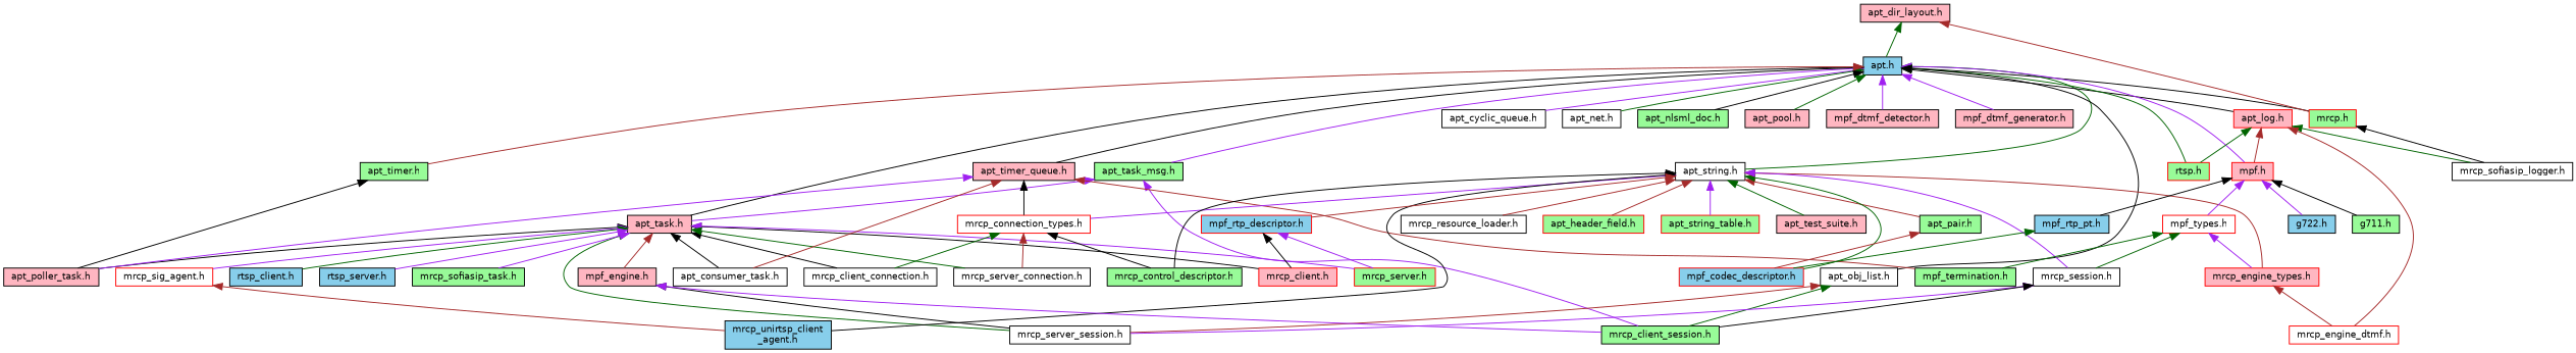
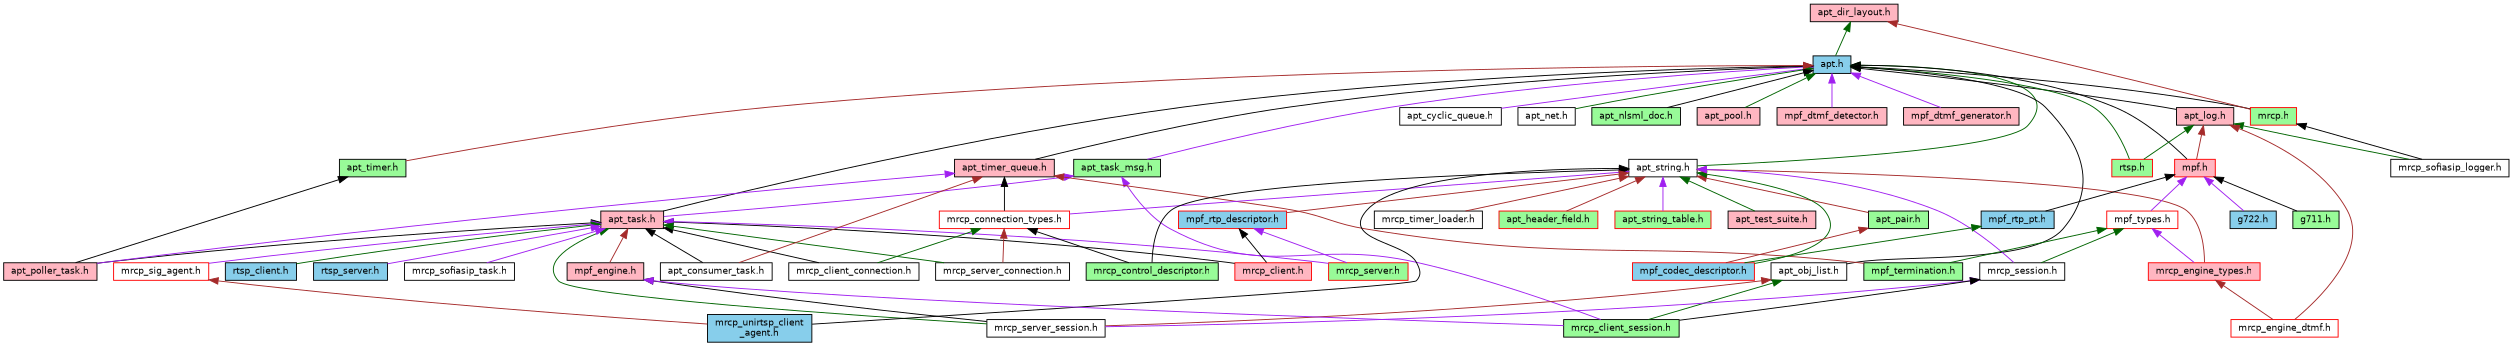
  digraph {
    node [color=black fillcolor=white fontname=Helvetica fontsize=10 shape=record style=filled]
    edge [color=black dir=back fontname=Helvetica fontsize=10 labelfontname=Helvetica labelfontsize=10 style=solid]
    n1 [fillcolor=skyblue fontcolor=black height=0.2 label="apt.h" width=0.4]
    n2 [fillcolor=lightpink height=0.2 label="apt_task.h" width=0.4]
    n3 [fillcolor=palegreen height=0.2 label="apt_task_msg.h" width=0.4]
    n4 [fillcolor=lightpink height=0.2 label="apt_timer_queue.h" width=0.4]
    n5 [height=0.2 label="apt_cyclic_queue.h" width=0.4]
    n6 [color=red fillcolor=palegreen height=0.2 label="mrcp.h" width=0.4]
    n7 [height=0.2 label="apt_string.h" width=0.4]
-   n8 [color=red fillcolor=lightpink height=0.2 label="apt_log.h" width=0.4]
+   n8 [fillcolor=lightpink height=0.2 label="apt_log.h" width=0.4]
    n9 [color=red fillcolor=lightpink height=0.2 label="mpf.h" width=0.4]
    n10 [color=red fillcolor=palegreen height=0.2 label="rtsp.h" width=0.4]
    n11 [height=0.2 label="apt_net.h" width=0.4]
    n12 [fillcolor=palegreen height=0.2 label="apt_nlsml_doc.h" width=0.4]
    n13 [height=0.2 label="apt_obj_list.h" width=0.4]
    n14 [fillcolor=palegreen height=0.2 label="apt_timer.h" width=0.4]
    n15 [fillcolor=lightpink height=0.2 label="apt_pool.h" width=0.4]
    n16 [fillcolor=lightpink height=0.2 label="mpf_dtmf_detector.h" width=0.4]
    n17 [fillcolor=lightpink height=0.2 label="mpf_dtmf_generator.h" width=0.4]
    n18 [height=0.2 label="apt_consumer_task.h" width=0.4]
    n19 [fillcolor=lightpink height=0.2 label="apt_poller_task.h" width=0.4]
    n20 [fillcolor=lightpink height=0.2 label="mpf_engine.h" width=0.4]
    n21 [height=0.2 label="mrcp_server_session.h" width=0.4]
    n22 [color=red fillcolor=lightpink height=0.2 label="mrcp_client.h" width=0.4]
    n23 [color=red fillcolor=palegreen height=0.2 label="mrcp_server.h" width=0.4]
    n24 [color=red height=0.2 label="mrcp_sig_agent.h" width=0.4]
    n25 [height=0.2 label="mrcp_client_connection.h" width=0.4]
    n26 [height=0.2 label="mrcp_server_connection.h" width=0.4]
    n27 [fillcolor=skyblue height=0.2 label="rtsp_client.h" width=0.4]
    n28 [fillcolor=skyblue height=0.2 label="rtsp_server.h" width=0.4]
-   n29 [fillcolor=palegreen height=0.2 label="mrcp_sofiasip_task.h" width=0.4]
+   n29 [height=0.2 label="mrcp_sofiasip_task.h" width=0.4]
    n30 [fillcolor=palegreen height=0.2 label="mrcp_client_session.h" width=0.4]
    n31 [fillcolor=palegreen height=0.2 label="mpf_termination.h" width=0.4]
    n32 [color=red height=0.2 label="mrcp_connection_types.h" width=0.4]
    n33 [fillcolor=lightpink height=0.2 label="apt_dir_layout.h" width=0.4]
    n34 [height=0.2 label="mrcp_sofiasip_logger.h" width=0.4]
    n35 [fillcolor=skyblue height=0.2 label="mrcp_unirtsp_client\l_agent.h" width=0.4]
    n36 [fillcolor=palegreen height=0.2 label="mrcp_control_descriptor.h" width=0.4]
    n37 [color=red fillcolor=palegreen height=0.2 label="apt_header_field.h" width=0.4]
    n38 [fillcolor=palegreen height=0.2 label="apt_pair.h" width=0.4]
    n39 [color=red fillcolor=skyblue height=0.2 label="mpf_codec_descriptor.h" width=0.4]
    n40 [color=red fillcolor=palegreen height=0.2 label="apt_string_table.h" width=0.4]
    n41 [fillcolor=lightpink height=0.2 label="apt_test_suite.h" width=0.4]
    n42 [color=red fillcolor=skyblue height=0.2 label="mpf_rtp_descriptor.h" width=0.4]
-   n43 [height=0.2 label="mrcp_resource_loader.h" width=0.4]
+   n43 [height=0.2 label="mrcp_timer_loader.h" width=0.4]
    n44 [color=red fillcolor=lightpink height=0.2 label="mrcp_engine_types.h" width=0.4]
    n45 [height=0.2 label="mrcp_session.h" width=0.4]
    n46 [color=red height=0.2 label="mrcp_engine_dtmf.h" width=0.4]
    n47 [fillcolor=palegreen height=0.2 label="g711.h" width=0.4]
    n48 [fillcolor=skyblue height=0.2 label="g722.h" width=0.4]
    n49 [fillcolor=skyblue height=0.2 label="mpf_rtp_pt.h" width=0.4]
    n50 [color=red height=0.2 label="mpf_types.h" width=0.4]
    n1 -> n2
    n1 -> n3 [color=purple]
    n1 -> n4
    n1 -> n5 [color=purple]
    n1 -> n6
    n1 -> n7 [color=darkgreen]
    n1 -> n8
-   n1 -> n9 [color=purple]
+   n1 -> n9
    n1 -> n10 [color=darkgreen]
    n1 -> n11 [color=darkgreen]
    n1 -> n12
    n1 -> n13
    n1 -> n14 [color=brown]
    n1 -> n15 [color=darkgreen]
    n1 -> n16 [color=purple]
    n1 -> n17 [color=purple]
    n2 -> n18
    n2 -> n19
    n2 -> n20 [color=brown]
    n2 -> n21 [color=darkgreen]
    n2 -> n22
    n2 -> n23 [color=purple]
    n2 -> n24 [color=purple]
    n2 -> n25
    n2 -> n26 [color=darkgreen]
    n2 -> n27 [color=darkgreen]
    n2 -> n28 [color=purple]
    n2 -> n29 [color=purple]
    n3 -> n2 [color=purple]
    n3 -> n30 [color=purple]
    n4 -> n18 [color=brown]
    n4 -> n19 [color=purple]
    n4 -> n31 [color=brown]
    n4 -> n32
    n6 -> n34
    n7 -> n32 [color=purple]
    n7 -> n35
    n7 -> n36
    n7 -> n37 [color=brown]
    n7 -> n38 [color=brown]
    n7 -> n39 [color=darkgreen]
    n7 -> n40 [color=purple]
    n7 -> n41 [color=darkgreen]
    n7 -> n42 [color=brown]
    n7 -> n43 [color=brown]
    n7 -> n44 [color=brown]
    n7 -> n45 [color=purple]
    n8 -> n9 [color=brown]
    n8 -> n10 [color=darkgreen]
    n8 -> n34 [color=darkgreen]
    n8 -> n46 [color=brown]
    n9 -> n47
    n9 -> n48 [color=purple]
    n9 -> n49
    n9 -> n50 [color=purple]
    n13 -> n21 [color=brown]
    n13 -> n30 [color=darkgreen]
    n14 -> n19
    n20 -> n21
    n20 -> n30 [color=purple]
    n24 -> n35 [color=brown]
    n32 -> n25 [color=darkgreen]
    n32 -> n26 [color=brown]
    n32 -> n36
    n33 -> n1 [color=darkgreen]
    n33 -> n6 [color=brown]
    n38 -> n39 [color=brown]
    n42 -> n22
    n42 -> n23 [color=purple]
    n44 -> n46 [color=brown]
    n45 -> n21 [color=purple]
    n45 -> n30
    n49 -> n39 [color=darkgreen]
    n50 -> n31 [color=darkgreen]
    n50 -> n44 [color=purple]
    n50 -> n45 [color=darkgreen]
  }
